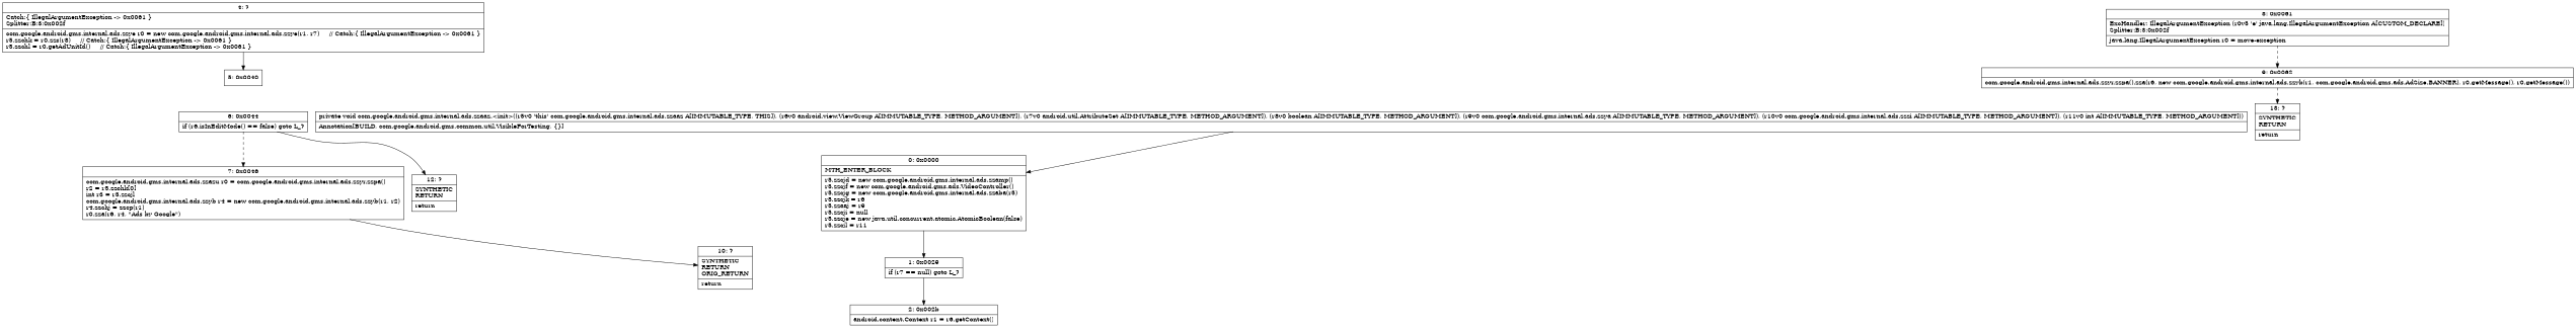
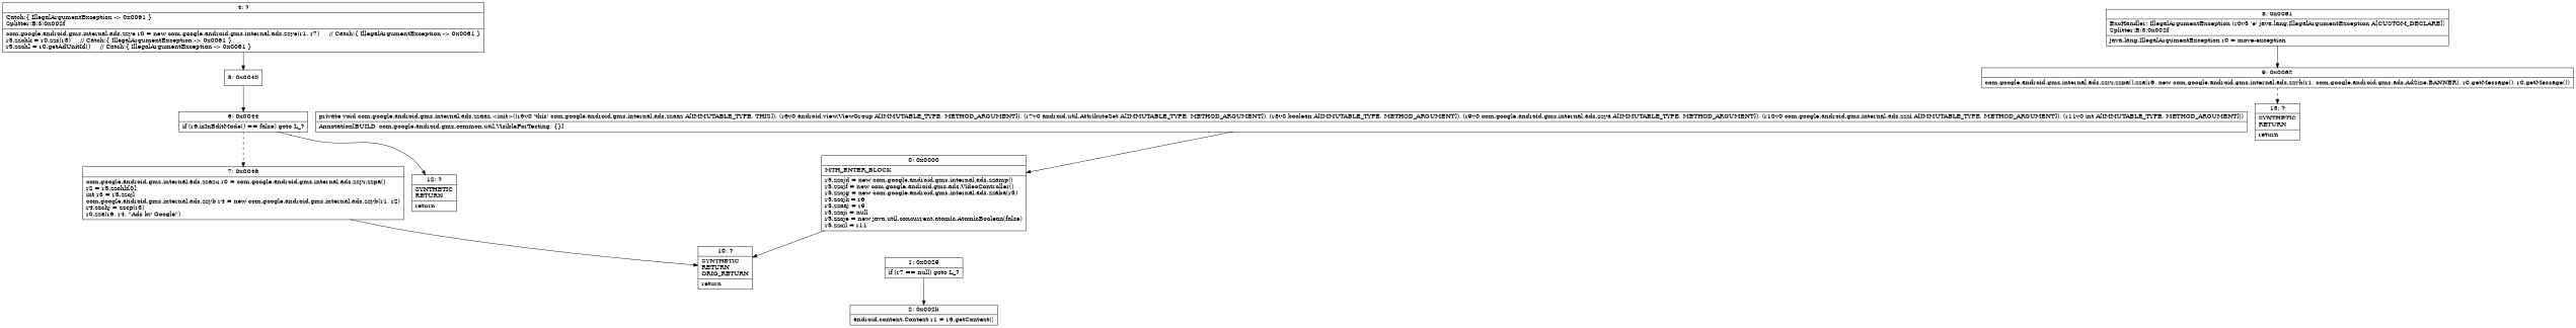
  digraph {
    node [shape=record]
    n1 [label="{0\:\ 0x0000|MTH_ENTER_BLOCK\l|r5.zzcjd = new com.google.android.gms.internal.ads.zzamp()\lr5.zzcjf = new com.google.android.gms.ads.VideoController()\lr5.zzcjg = new com.google.android.gms.internal.ads.zzaba(r5)\lr5.zzcjk = r6\lr5.zzaaj = r9\lr5.zzcji = null\lr5.zzcje = new java.util.concurrent.atomic.AtomicBoolean(false)\lr5.zzcjl = r11\l}"]
    n2 [label="{1\:\ 0x0029|if (r7 == null) goto L_?\l}"]
    n3 [label="{2\:\ 0x002b|android.content.Context r1 = r6.getContext()\l}"]
    n4 [label="{4\:\ ?|Catch:\{ IllegalArgumentException \-\> 0x0061 \}\lSplitter:B:3:0x002f\l|com.google.android.gms.internal.ads.zzye r0 = new com.google.android.gms.internal.ads.zzye(r1, r7)     \/\/ Catch:\{ IllegalArgumentException \-\> 0x0061 \}\lr5.zzchk = r0.zzs(r8)     \/\/ Catch:\{ IllegalArgumentException \-\> 0x0061 \}\lr5.zzchl = r0.getAdUnitId()     \/\/ Catch:\{ IllegalArgumentException \-\> 0x0061 \}\l}"]
    n5 [label="{5\:\ 0x0040}"]
    n6 [label="{8\:\ 0x0061|ExcHandler: IllegalArgumentException (r0v5 'e' java.lang.IllegalArgumentException A[CUSTOM_DECLARE])\lSplitter:B:3:0x002f\l|java.lang.IllegalArgumentException r0 = move\-exception\l}"]
    n7 [label="{9\:\ 0x0062|com.google.android.gms.internal.ads.zzyr.zzpa().zza(r6, new com.google.android.gms.internal.ads.zzyb(r1, com.google.android.gms.ads.AdSize.BANNER), r0.getMessage(), r0.getMessage())\l}"]
    n8 [label="{6\:\ 0x0044|if (r6.isInEditMode() == false) goto L_?\l}"]
-   n9 [label="{7\:\ 0x0046|com.google.android.gms.internal.ads.zzazu r0 = com.google.android.gms.internal.ads.zzyr.zzpa()\lr2 = r5.zzchk[0]\lint r3 = r5.zzcjl\lcom.google.android.gms.internal.ads.zzyb r4 = new com.google.android.gms.internal.ads.zzyb(r1, r2)\lr4.zzchj = zzcp(r1)\lr0.zza(r6, r4, \"Ads by Google\")\l}"]
+   n9 [label="{7\:\ 0x0046|com.google.android.gms.internal.ads.zzazu r0 = com.google.android.gms.internal.ads.zzyr.zzpa()\lr2 = r5.zzchk[0]\lint r3 = r5.zzcjl\lcom.google.android.gms.internal.ads.zzyb r4 = new com.google.android.gms.internal.ads.zzyb(r1, r2)\lr4.zzchj = zzcp(r3)\lr0.zza(r6, r4, \"Ads by Google\")\l}"]
    n10 [label="{12\:\ ?|SYNTHETIC\lRETURN\l|return\l}"]
    n11 [label="{10\:\ ?|SYNTHETIC\lRETURN\lORIG_RETURN\l|return\l}"]
    n12 [label="{13\:\ ?|SYNTHETIC\lRETURN\l|return\l}"]
    n13 [label="{private void com.google.android.gms.internal.ads.zzaaz.\<init\>((r5v0 'this' com.google.android.gms.internal.ads.zzaaz A[IMMUTABLE_TYPE, THIS]), (r6v0 android.view.ViewGroup A[IMMUTABLE_TYPE, METHOD_ARGUMENT]), (r7v0 android.util.AttributeSet A[IMMUTABLE_TYPE, METHOD_ARGUMENT]), (r8v0 boolean A[IMMUTABLE_TYPE, METHOD_ARGUMENT]), (r9v0 com.google.android.gms.internal.ads.zzya A[IMMUTABLE_TYPE, METHOD_ARGUMENT]), (r10v0 com.google.android.gms.internal.ads.zzzi A[IMMUTABLE_TYPE, METHOD_ARGUMENT]), (r11v0 int A[IMMUTABLE_TYPE, METHOD_ARGUMENT]))  | Annotation[BUILD, com.google.android.gms.common.util.VisibleForTesting, \{\}]\l}"]
-   n1 -> n2
+   n1 -> n11
    n2 -> n3 [style=solid]
    n4 -> n5
-   n6 -> n7 [style=dashed]
+   n5 -> n8
+   n6 -> n7
    n7 -> n12 [style=dashed]
    n8 -> n9 [style=dashed]
    n8 -> n10
    n9 -> n11
    n13 -> n1
  }
